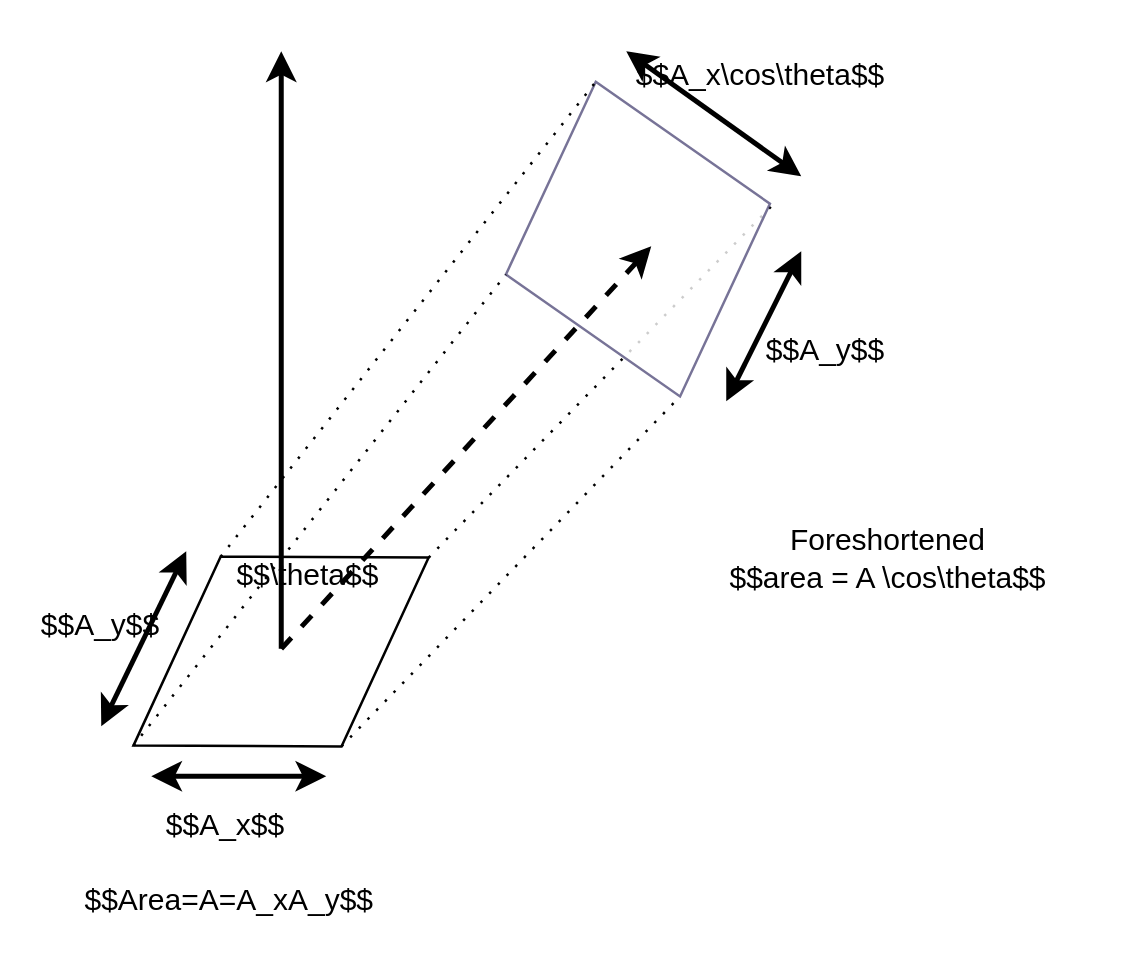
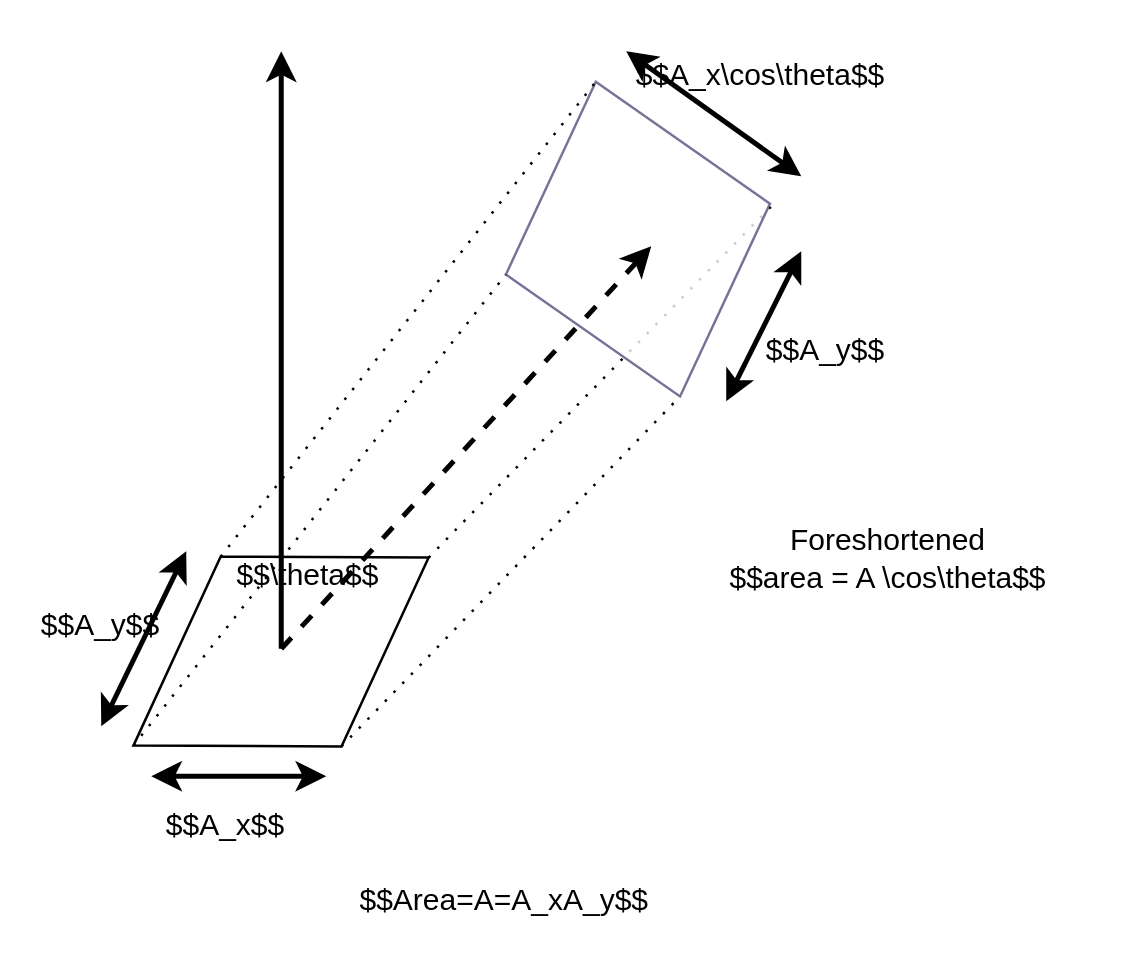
  <mxCell id="0" />
  <mxCell id="1" parent="0" />
  <mxCell id="2" value="" style="endArrow=none;html=1;exitX=1;exitY=0.5;exitDx=0;exitDy=0;dashed=1;dashPattern=1 4;" edge="1" parent="1" source="4"><mxGeometry width="50" height="50" relative="1" as="geometry"><mxPoint x="136.098" y="298.083" as="sourcePoint" /><mxPoint x="310" y="80" as="targetPoint" /></mxGeometry></mxCell>
  <mxCell id="3" value="" style="rhombus;whiteSpace=wrap;html=1;rotation=-15;strokeColor=#56517e;opacity=80;" vertex="1" parent="1"><mxGeometry x="200" y="30" width="109.33" height="130.29" as="geometry" /></mxCell>
  <mxCell id="4" value="" style="rhombus;whiteSpace=wrap;html=1;rotation=-32.5;" vertex="1" parent="1"><mxGeometry x="41.92" y="215.13" width="140" height="90" as="geometry" /></mxCell>
  <mxCell id="5" value="" style="endArrow=classic;html=1;strokeWidth=2;" edge="1" parent="1"><mxGeometry width="50" height="50" relative="1" as="geometry"><mxPoint x="112" y="259" as="sourcePoint" /><mxPoint x="112" y="20" as="targetPoint" /></mxGeometry></mxCell>
  <mxCell id="6" value="" style="endArrow=classic;html=1;strokeWidth=2;dashed=1;" edge="1" parent="1"><mxGeometry width="50" height="50" relative="1" as="geometry"><mxPoint x="112" y="259" as="sourcePoint" /><mxPoint x="260" y="98" as="targetPoint" /></mxGeometry></mxCell>
  <mxCell id="7" value="" style="endArrow=none;html=1;exitX=0.5;exitY=1;exitDx=0;exitDy=0;entryX=0.5;entryY=1;entryDx=0;entryDy=0;dashed=1;dashPattern=1 4;" edge="1" parent="1" source="4" target="3"><mxGeometry width="50" height="50" relative="1" as="geometry"><mxPoint x="160" y="350" as="sourcePoint" /><mxPoint x="210" y="300" as="targetPoint" /></mxGeometry></mxCell>
  <mxCell id="8" value="" style="endArrow=none;html=1;exitX=0.5;exitY=0;exitDx=0;exitDy=0;entryX=0.5;entryY=0;entryDx=0;entryDy=0;dashed=1;dashPattern=1 4;" edge="1" parent="1" source="4" target="3"><mxGeometry width="50" height="50" relative="1" as="geometry"><mxPoint x="136.098" y="298.083" as="sourcePoint" /><mxPoint x="290" y="190" as="targetPoint" /></mxGeometry></mxCell>
  <mxCell id="9" value="" style="endArrow=none;html=1;exitX=0;exitY=0.5;exitDx=0;exitDy=0;entryX=0;entryY=0.5;entryDx=0;entryDy=0;dashed=1;dashPattern=1 4;" edge="1" parent="1" source="4" target="3"><mxGeometry width="50" height="50" relative="1" as="geometry"><mxPoint x="136.098" y="298.083" as="sourcePoint" /><mxPoint x="290" y="190" as="targetPoint" /></mxGeometry></mxCell>
  <mxCell id="10" value="" style="endArrow=classic;startArrow=classic;html=1;strokeWidth=2;" edge="1" parent="1"><mxGeometry width="50" height="50" relative="1" as="geometry"><mxPoint x="320" y="70" as="sourcePoint" /><mxPoint x="250" y="20" as="targetPoint" /></mxGeometry></mxCell>
  <mxCell id="11" value="" style="endArrow=classic;startArrow=classic;html=1;strokeWidth=2;" edge="1" parent="1"><mxGeometry width="50" height="50" relative="1" as="geometry"><mxPoint x="320" y="100" as="sourcePoint" /><mxPoint x="290" y="160" as="targetPoint" /></mxGeometry></mxCell>
  <mxCell id="12" value="$$A_y$$" style="text;html=1;strokeColor=none;fillColor=none;align=center;verticalAlign=middle;whiteSpace=wrap;rounded=0;opacity=80;" vertex="1" parent="1"><mxGeometry x="310" y="130" width="40" height="20" as="geometry" /></mxCell>
  <mxCell id="13" value="$$A_x\cos\theta$$" style="text;html=1;strokeColor=none;fillColor=none;align=center;verticalAlign=middle;whiteSpace=wrap;rounded=0;opacity=80;" vertex="1" parent="1"><mxGeometry x="284" y="20" width="40" height="20" as="geometry" /></mxCell>
  <mxCell id="14" value="$$\theta$$" style="text;html=1;strokeColor=none;fillColor=none;align=center;verticalAlign=middle;whiteSpace=wrap;rounded=0;opacity=80;" vertex="1" parent="1"><mxGeometry x="103" y="220" width="40" height="20" as="geometry" /></mxCell>
  <mxCell id="15" value="" style="endArrow=classic;startArrow=classic;html=1;strokeWidth=2;" edge="1" parent="1"><mxGeometry width="50" height="50" relative="1" as="geometry"><mxPoint x="40" y="290" as="sourcePoint" /><mxPoint x="74" y="220" as="targetPoint" /></mxGeometry></mxCell>
  <mxCell id="16" value="$$A_y$$" style="text;html=1;strokeColor=none;fillColor=none;align=center;verticalAlign=middle;whiteSpace=wrap;rounded=0;opacity=80;" vertex="1" parent="1"><mxGeometry x="20" y="240" width="40" height="20" as="geometry" /></mxCell>
  <mxCell id="17" value="" style="endArrow=classic;startArrow=classic;html=1;strokeWidth=2;" edge="1" parent="1"><mxGeometry width="50" height="50" relative="1" as="geometry"><mxPoint x="60" y="310" as="sourcePoint" /><mxPoint x="130" y="310" as="targetPoint" /></mxGeometry></mxCell>
  <mxCell id="18" value="$$A_x$$" style="text;html=1;strokeColor=none;fillColor=none;align=center;verticalAlign=middle;whiteSpace=wrap;rounded=0;opacity=80;" vertex="1" parent="1"><mxGeometry x="70" y="320" width="40" height="20" as="geometry" /></mxCell>
- <mxCell id="19" value="$$Area=A=A_xA_y$$" style="text;html=1;strokeColor=none;fillColor=none;align=center;verticalAlign=middle;whiteSpace=wrap;rounded=0;opacity=80;" vertex="1" parent="1"><mxGeometry x="33" y="350" width="117" height="20" as="geometry" /></mxCell>
+ <mxCell id="19" value="$$Area=A=A_xA_y$$" style="text;html=1;strokeColor=none;fillColor=none;align=center;verticalAlign=middle;whiteSpace=wrap;rounded=0;opacity=80;" vertex="1" parent="1"><mxGeometry x="143" y="350" width="117" height="20" as="geometry" /></mxCell>
  <mxCell id="20" value="Foreshortened&lt;br&gt;$$area = A \cos\theta$$" style="text;html=1;strokeColor=none;fillColor=none;align=center;verticalAlign=middle;whiteSpace=wrap;rounded=0;opacity=80;" vertex="1" parent="1"><mxGeometry x="280" y="195" width="150" height="55" as="geometry" /></mxCell>
